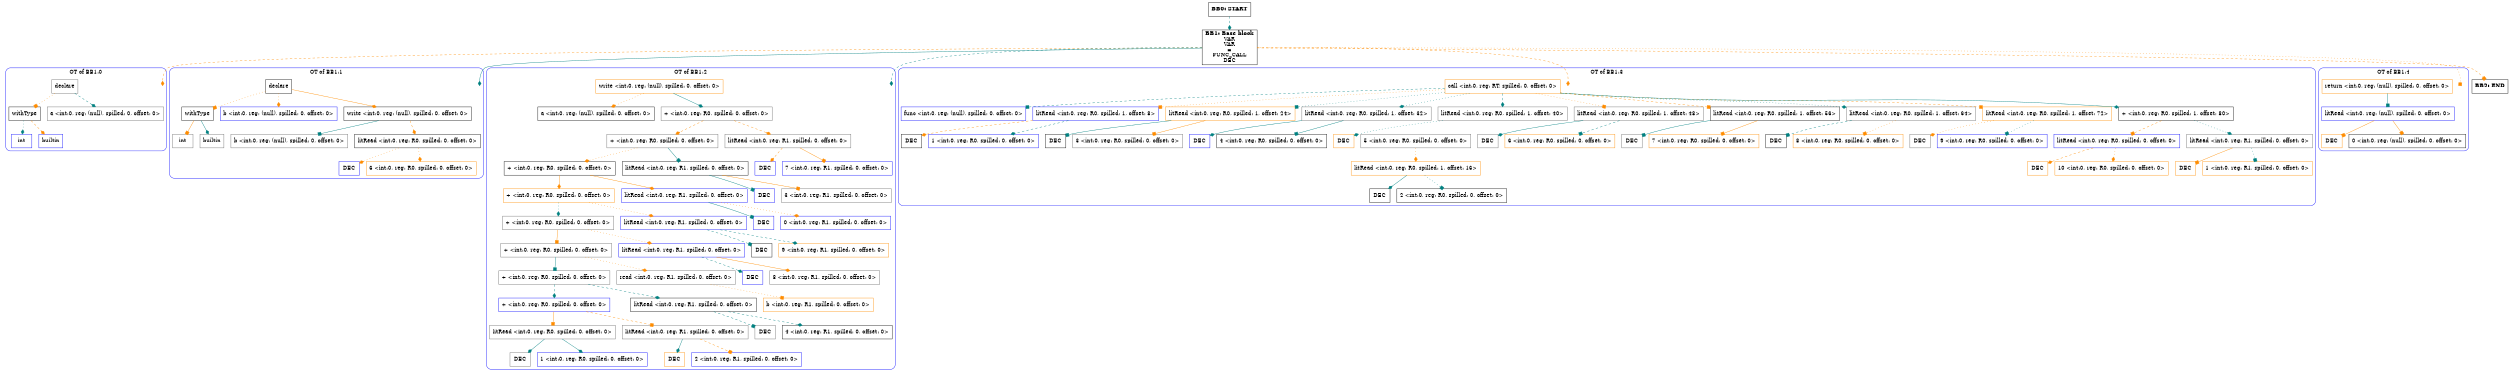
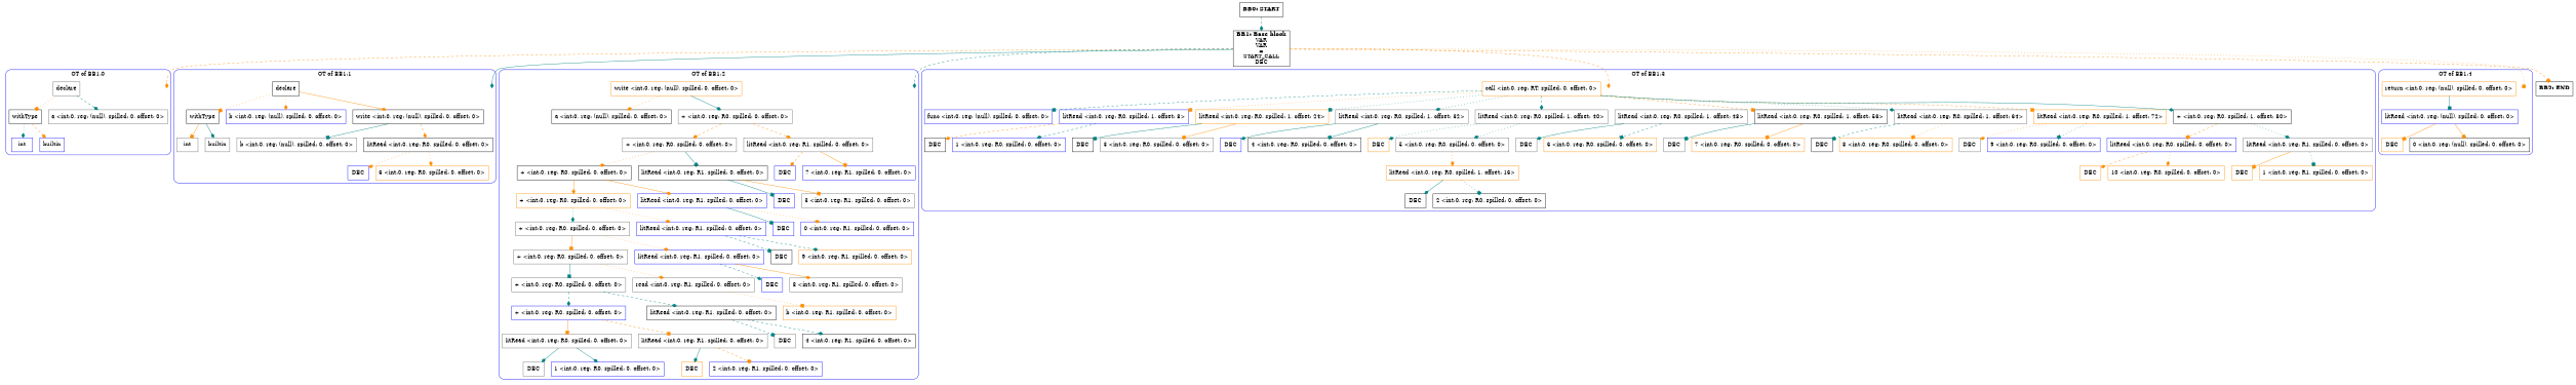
  digraph {
    compound=true
    splines=true
    node [shape=rectangle color=gray40]
    edge [arrowhead=diamond color=darkorange style=solid]
    entry0 [shape=point style=invis color=""]
    n2 [label=declare]
    n3 [color=black label=withType]
    n4 [label="a <int:0, reg: (null), spilled: 0, offset: 0>"]
    n5 [color=blue label=int]
    n6 [color=blue label=builtin]
    entry1 [shape=point style=invis color=""]
    n8 [color=black label=declare]
    n9 [color=black label=withType]
    n10 [color=blue label="b <int:0, reg: (null), spilled: 0, offset: 0>"]
    n11 [color=black label="write <int:0, reg: (null), spilled: 0, offset: 0>"]
    n12 [label=int]
    n13 [label=builtin]
    n14 [label="b <int:0, reg: (null), spilled: 0, offset: 0>"]
    n15 [color=black label="litRead <int:0, reg: R0, spilled: 0, offset: 0>"]
    n16 [color=blue label=DEC]
    n17 [color=darkorange label="6 <int:0, reg: R0, spilled: 0, offset: 0>"]
    entry2 [shape=point style=invis color=""]
    n19 [color=darkorange label="write <int:0, reg: (null), spilled: 0, offset: 0>"]
    n20 [color=black label="a <int:0, reg: (null), spilled: 0, offset: 0>"]
    n21 [label="+ <int:0, reg: R0, spilled: 0, offset: 0>"]
    n22 [label="+ <int:0, reg: R0, spilled: 0, offset: 0>"]
    n23 [label="litRead <int:0, reg: R1, spilled: 0, offset: 0>"]
    n24 [color=black label="+ <int:0, reg: R0, spilled: 0, offset: 0>"]
    n25 [color=black label="litRead <int:0, reg: R1, spilled: 0, offset: 0>"]
    n26 [color=darkorange label="+ <int:0, reg: R0, spilled: 0, offset: 0>"]
    n27 [color=blue label="litRead <int:0, reg: R1, spilled: 0, offset: 0>"]
    n28 [label="+ <int:0, reg: R0, spilled: 0, offset: 0>"]
    n29 [color=blue label="litRead <int:0, reg: R1, spilled: 0, offset: 0>"]
    n30 [label="+ <int:0, reg: R0, spilled: 0, offset: 0>"]
    n31 [color=blue label="litRead <int:0, reg: R1, spilled: 0, offset: 0>"]
    n32 [label="+ <int:0, reg: R0, spilled: 0, offset: 0>"]
    n33 [label="read <int:0, reg: R1, spilled: 0, offset: 0>"]
    n34 [color=blue label="+ <int:0, reg: R0, spilled: 0, offset: 0>"]
    n35 [color=black label="litRead <int:0, reg: R1, spilled: 0, offset: 0>"]
    n36 [label="litRead <int:0, reg: R0, spilled: 0, offset: 0>"]
    n37 [label="litRead <int:0, reg: R1, spilled: 0, offset: 0>"]
    n38 [label=DEC]
    n39 [color=blue label="1 <int:0, reg: R0, spilled: 0, offset: 0>"]
    n40 [color=darkorange label=DEC]
    n41 [color=blue label="2 <int:0, reg: R1, spilled: 0, offset: 0>"]
    n42 [label=DEC]
    n43 [color=black label="4 <int:0, reg: R1, spilled: 0, offset: 0>"]
    n44 [color=darkorange label="b <int:0, reg: R1, spilled: 0, offset: 0>"]
    n45 [color=blue label=DEC]
    n46 [label="8 <int:0, reg: R1, spilled: 0, offset: 0>"]
    n47 [color=black label=DEC]
    n48 [color=darkorange label="9 <int:0, reg: R1, spilled: 0, offset: 0>"]
    n49 [color=blue label=DEC]
    n50 [color=blue label="0 <int:0, reg: R1, spilled: 0, offset: 0>"]
    n51 [color=blue label=DEC]
    n52 [label="3 <int:0, reg: R1, spilled: 0, offset: 0>"]
    n53 [color=blue label=DEC]
    n54 [color=blue label="7 <int:0, reg: R1, spilled: 0, offset: 0>"]
    entry3 [shape=point style=invis color=""]
    n56 [color=darkorange label="call <int:0, reg: RT, spilled: 0, offset: 0>"]
    n57 [color=blue label="func <int:0, reg: (null), spilled: 0, offset: 0>"]
    n58 [color=blue label="litRead <int:0, reg: R0, spilled: 1, offset: 8>"]
    n59 [color=darkorange label="litRead <int:0, reg: R0, spilled: 1, offset: 16>"]
    n60 [color=darkorange label="litRead <int:0, reg: R0, spilled: 1, offset: 24>"]
    n61 [label="litRead <int:0, reg: R0, spilled: 1, offset: 32>"]
    n62 [label="litRead <int:0, reg: R0, spilled: 1, offset: 40>"]
    n63 [label="litRead <int:0, reg: R0, spilled: 1, offset: 48>"]
    n64 [color=black label="litRead <int:0, reg: R0, spilled: 1, offset: 56>"]
    n65 [label="litRead <int:0, reg: R0, spilled: 1, offset: 64>"]
    n66 [color=darkorange label="litRead <int:0, reg: R0, spilled: 1, offset: 72>"]
    n67 [color=black label="+ <int:0, reg: R0, spilled: 1, offset: 80>"]
    n68 [color=black label=DEC]
    n69 [color=blue label="1 <int:0, reg: R0, spilled: 0, offset: 0>"]
    n70 [color=black label=DEC]
    n71 [color=black label="2 <int:0, reg: R0, spilled: 0, offset: 0>"]
    n72 [color=black label=DEC]
    n73 [label="3 <int:0, reg: R0, spilled: 0, offset: 0>"]
    n74 [color=blue label=DEC]
    n75 [color=black label="4 <int:0, reg: R0, spilled: 0, offset: 0>"]
    n76 [color=darkorange label=DEC]
    n77 [label="5 <int:0, reg: R0, spilled: 0, offset: 0>"]
    n78 [label=DEC]
    n79 [color=darkorange label="6 <int:0, reg: R0, spilled: 0, offset: 0>"]
    n80 [label=DEC]
    n81 [color=darkorange label="7 <int:0, reg: R0, spilled: 0, offset: 0>"]
    n82 [color=black label=DEC]
    n83 [color=darkorange label="8 <int:0, reg: R0, spilled: 0, offset: 0>"]
    n84 [label=DEC]
    n85 [color=blue label="9 <int:0, reg: R0, spilled: 0, offset: 0>"]
    n86 [color=blue label="litRead <int:0, reg: R0, spilled: 0, offset: 0>"]
    n87 [label="litRead <int:0, reg: R1, spilled: 0, offset: 0>"]
    n88 [color=darkorange label=DEC]
    n89 [color=darkorange label="10 <int:0, reg: R0, spilled: 0, offset: 0>"]
    n90 [color=darkorange label=DEC]
    n91 [color=darkorange label="1 <int:0, reg: R1, spilled: 0, offset: 0>"]
    entry4 [shape=point style=invis color=""]
    n93 [color=darkorange label="return <int:0, reg: (null), spilled: 0, offset: 0>"]
    n94 [color=blue label="litRead <int:0, reg: (null), spilled: 0, offset: 0>"]
    n95 [color=darkorange label=DEC]
    n96 [color=black label="0 <int:0, reg: (null), spilled: 0, offset: 0>"]
    n97 [label=<<B>BB2: END</B><BR ALIGN="CENTER"/>> color=""]
-   n98 [label=<<B>BB1: Base block</B><BR ALIGN="CENTER"/>VAR<BR ALIGN="CENTER"/>VAR<BR ALIGN="CENTER"/>=<BR ALIGN="CENTER"/>FUNC_CALL<BR ALIGN="CENTER"/>DEC<BR ALIGN="CENTER"/>> color=""]
+   n98 [label=<<B>BB1: Base block</B><BR ALIGN="CENTER"/>VAR<BR ALIGN="CENTER"/>VAR<BR ALIGN="CENTER"/>=<BR ALIGN="CENTER"/>START_CALL<BR ALIGN="CENTER"/>DEC<BR ALIGN="CENTER"/>> color=""]
    n99 [label=<<B>BB0: START</B><BR ALIGN="CENTER"/>> color=""]
    subgraph cluster_1 {
      color=blue
      label="OT of BB1:0"
      style=rounded
      entry0
      n2
      n3
      n4
      n5
      n6
    }
    subgraph cluster_2 {
      color=blue
      label="OT of BB1:1"
      style=rounded
      entry1
      n8
      n9
      n10
      n11
      n12
      n13
      n14
      n15
      n16
      n17
    }
    subgraph cluster_3 {
      color=blue
      label="OT of BB1:2"
      style=rounded
      entry2
      n19
      n20
      n21
      n22
      n23
      n24
      n25
      n26
      n27
      n28
      n29
      n30
      n31
      n32
      n33
      n34
      n35
      n36
      n37
      n38
      n39
      n40
      n41
      n42
      n43
      n44
      n45
      n46
      n47
      n48
      n49
      n50
      n51
      n52
      n53
      n54
    }
    subgraph cluster_4 {
      color=blue
      label="OT of BB1:3"
      style=rounded
      entry3
      n56
      n57
      n58
      n59
      n60
      n61
      n62
      n63
      n64
      n65
      n66
      n67
      n68
      n69
      n70
      n71
      n72
      n73
      n74
      n75
      n76
      n77
      n78
      n79
      n80
      n81
      n82
      n83
      n84
      n85
      n86
      n87
      n88
      n89
      n90
      n91
    }
    subgraph cluster_5 {
      color=blue
      label="OT of BB1:4"
      style=rounded
      entry4
      n93
      n94
      n95
      n96
    }
    n2 -> n3 [arrowhead=box style=dotted]
    n2 -> n4 [color=teal style=dashed]
    n3 -> n5 [color=teal style=dotted]
    n3 -> n6 [style=dashed]
    n8 -> n9 [arrowhead=box style=dotted]
    n8 -> n10 [style=dotted]
    n8 -> n11
    n9 -> n12 [arrowhead=box]
    n9 -> n13 [color=teal]
    n11 -> n14 [arrowhead=box color=teal]
    n11 -> n15 [style=dashed]
    n15 -> n16 [style=dotted]
    n15 -> n17 [style=dotted]
    n19 -> n20 [style=dotted]
    n19 -> n21 [color=teal]
    n21 -> n22 [style=dashed]
    n21 -> n23 [style=dashed]
    n22 -> n24 [style=dotted]
    n22 -> n25 [arrowhead=box color=teal]
    n23 -> n53 [style=dashed]
    n23 -> n54 [arrowhead=box]
    n24 -> n26
    n24 -> n27
    n25 -> n51 [arrowhead=box color=teal]
    n25 -> n52 [arrowhead=box]
    n26 -> n28 [color=teal style=dotted]
    n26 -> n29 [style=dotted]
    n27 -> n49 [arrowhead=box color=teal]
    n27 -> n50 [style=dotted]
    n28 -> n30 [arrowhead=box]
    n28 -> n31 [style=dotted]
    n29 -> n47 [arrowhead=box color=teal style=dashed]
    n29 -> n48 [color=teal style=dashed]
    n30 -> n32 [arrowhead=box color=teal]
    n30 -> n33 [style=dotted]
    n31 -> n45 [color=teal style=dashed]
    n31 -> n46
    n32 -> n34 [color=teal style=dashed]
    n32 -> n35 [color=teal style=dashed]
    n33 -> n44 [arrowhead=box style=dotted]
    n34 -> n36 [arrowhead=box]
    n34 -> n37 [arrowhead=box style=dashed]
    n35 -> n42 [arrowhead=box color=teal style=dashed]
    n35 -> n43 [color=teal style=dashed]
    n36 -> n38 [color=teal]
    n36 -> n39 [color=teal]
    n37 -> n40 [color=teal]
    n37 -> n41 [arrowhead=box style=dashed]
    n56 -> n57 [arrowhead=box color=teal style=dashed]
    n56 -> n58 [arrowhead=box style=dotted]
    n56 -> n60 [arrowhead=box color=teal style=dotted]
    n56 -> n61 [color=teal style=dotted]
    n56 -> n62 [color=teal style=dashed]
-   n56 -> n63 [arrowhead=box style=dotted]
    n56 -> n64 [arrowhead=box style=dashed]
    n56 -> n65 [color=teal style=dotted]
    n56 -> n66 [arrowhead=box style=dashed]
    n56 -> n67 [color=teal]
    n58 -> n68 [style=dashed]
    n58 -> n69 [color=teal style=dashed]
    n59 -> n70 [color=teal]
    n59 -> n71 [arrowhead=box color=teal style=dotted]
    n60 -> n72 [arrowhead=box color=teal]
    n60 -> n73 [arrowhead=box]
    n61 -> n74 [color=teal]
    n61 -> n75 [arrowhead=box color=teal]
    n62 -> n76 [color=teal style=dotted]
+   n62 -> n77 [color=teal style=dotted]
    n63 -> n78 [color=teal]
    n63 -> n79 [arrowhead=box color=teal style=dashed]
    n64 -> n80 [arrowhead=box color=teal]
    n64 -> n81 [arrowhead=box]
    n65 -> n82 [arrowhead=box color=teal style=dashed]
    n65 -> n83 [arrowhead=box style=dotted]
    n66 -> n84 [style=dotted]
    n66 -> n85 [arrowhead=box color=teal style=dotted]
    n67 -> n86 [arrowhead=box style=dashed]
    n67 -> n87 [color=teal style=dotted]
    n77 -> n59 [style=dotted]
    n86 -> n88 [style=dashed]
    n86 -> n89 [style=dotted]
    n87 -> n90 [arrowhead=box]
    n87 -> n91 [arrowhead=box color=teal style=dotted]
    n93 -> n94 [arrowhead=box color=teal]
    n94 -> n95 [arrowhead=box]
    n94 -> n96 [arrowhead=box]
    n98 -> entry0 [style=dashed]
    n98 -> entry1 [color=teal]
    n98 -> entry2 [color=teal style=dashed]
    n98 -> entry3 [style=dashed]
    n98 -> entry4 [arrowhead=box style=dotted]
    n98 -> n97 [arrowhead=box style=dashed]
    n99 -> n98 [color=teal style=dashed]
  }
